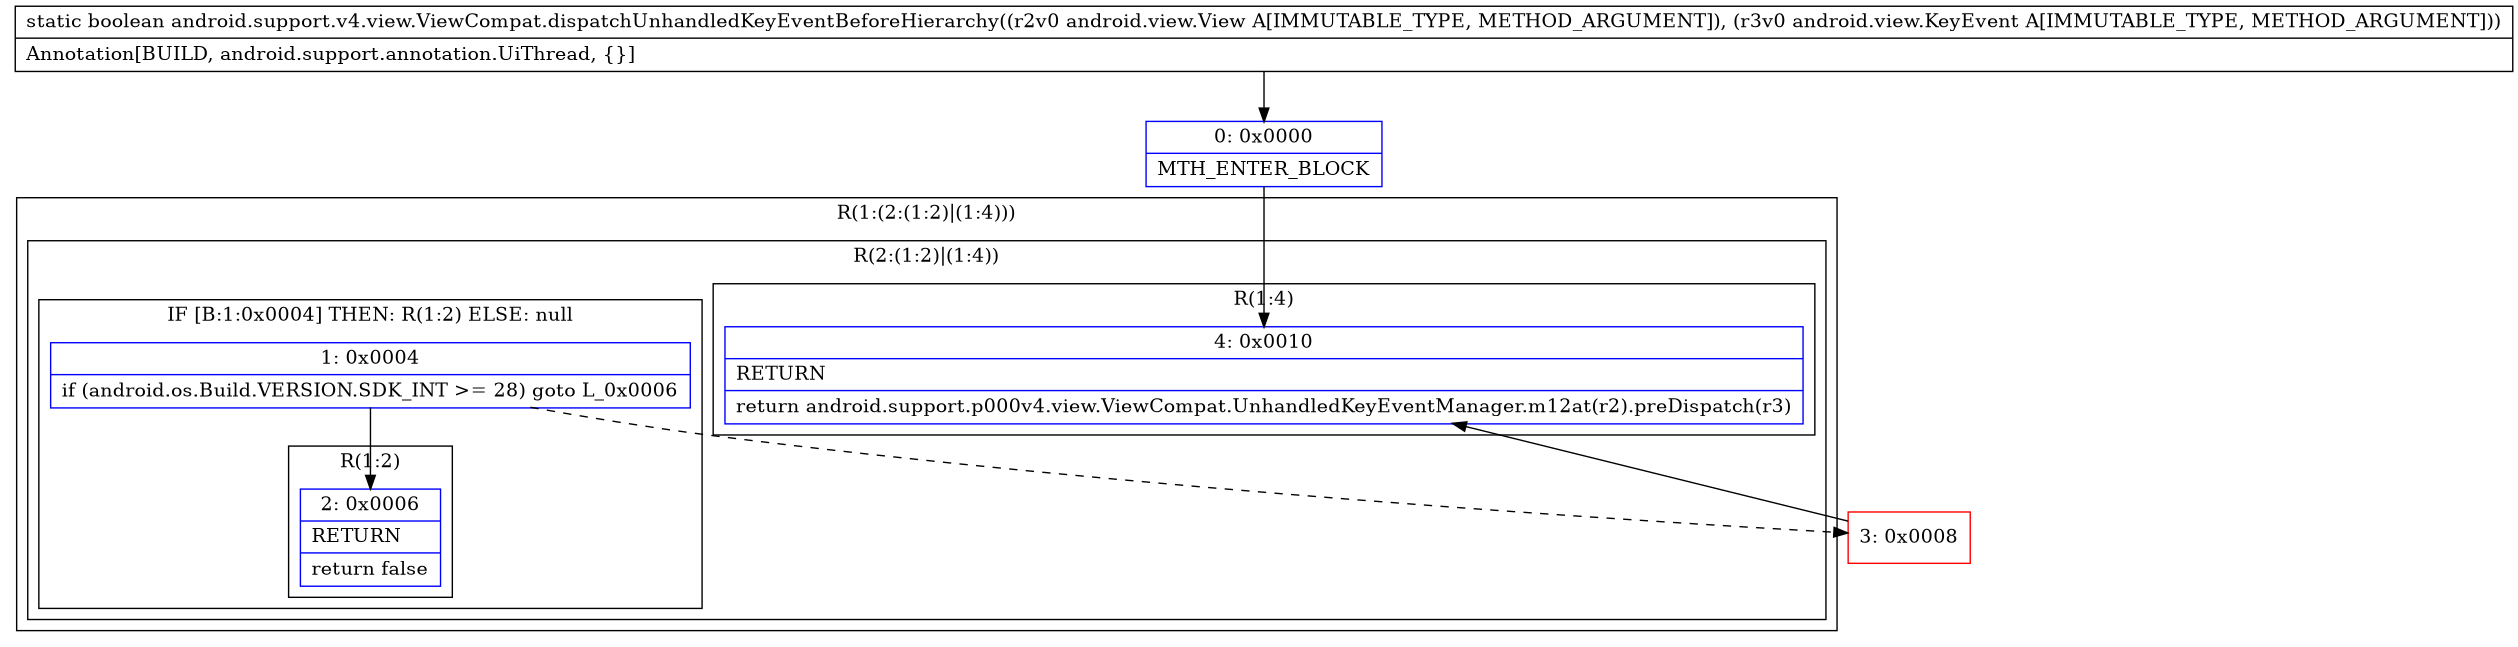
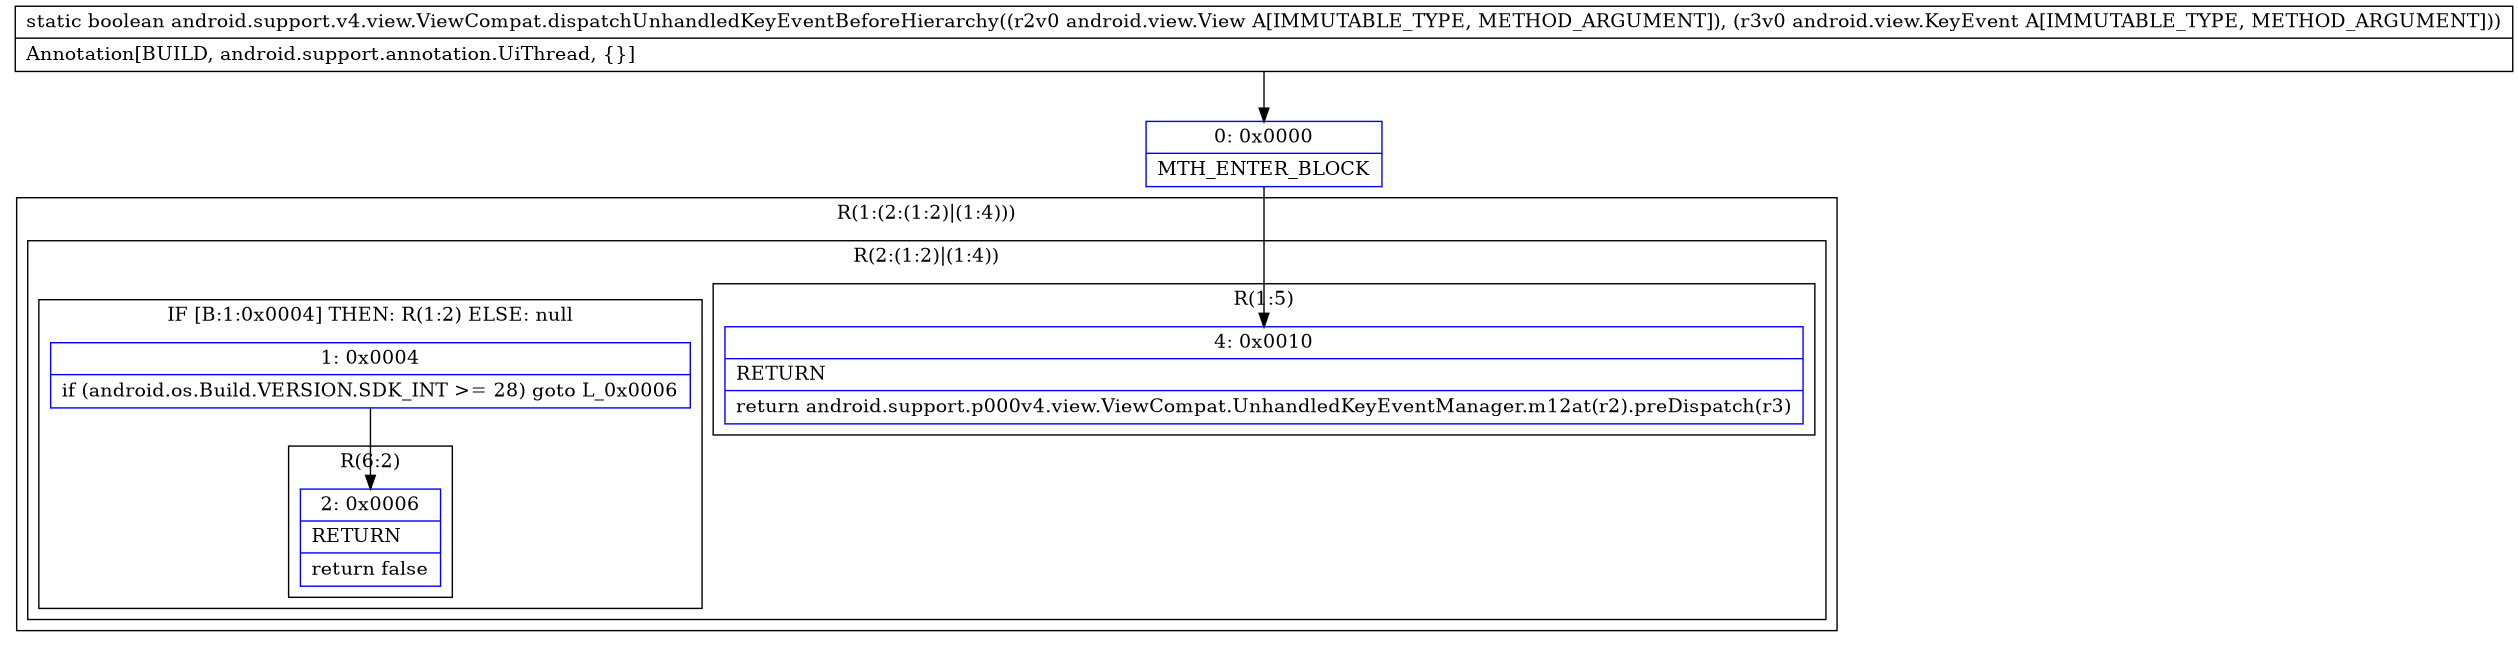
  digraph {
    fontname="DejaVu Serif"
    node [color=blue fontname="DejaVu Serif" shape=record]
    edge [fontname="DejaVu Serif"]
    n1 [label="{2\:\ 0x0006|RETURN\l|return false\l}"]
    n2 [label="{1\:\ 0x0004|if (android.os.Build.VERSION.SDK_INT \>= 28) goto L_0x0006\l}"]
    n3 [label="{4\:\ 0x0010|RETURN\l|return android.support.p000v4.view.ViewCompat.UnhandledKeyEventManager.m12at(r2).preDispatch(r3)\l}"]
-   n4 [color=red label="{3\:\ 0x0008}"]
    n5 [label="{0\:\ 0x0000|MTH_ENTER_BLOCK\l}"]
    n6 [label="{static boolean android.support.v4.view.ViewCompat.dispatchUnhandledKeyEventBeforeHierarchy((r2v0 android.view.View A[IMMUTABLE_TYPE, METHOD_ARGUMENT]), (r3v0 android.view.KeyEvent A[IMMUTABLE_TYPE, METHOD_ARGUMENT]))  | Annotation[BUILD, android.support.annotation.UiThread, \{\}]\l}" color=""]
    subgraph cluster_1 {
      label="R(1:(2:(1:2)|(1:4)))"
      subgraph cluster_2 {
        label="R(2:(1:2)|(1:4))"
        subgraph cluster_3 {
          label="IF [B:1:0x0004] THEN: R(1:2) ELSE: null"
          n2
          subgraph cluster_4 {
-           label="R(1:2)"
+           label="R(6:2)"
            n1
          }
        }
        subgraph cluster_5 {
-         label="R(1:4)"
+         label="R(1:5)"
          n3
        }
      }
    }
    n2 -> n1
-   n2 -> n4 [style=dashed]
-   n4 -> n3
    n5 -> n3
    n6 -> n5
  }
